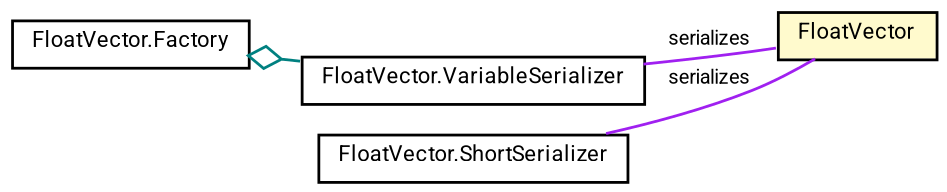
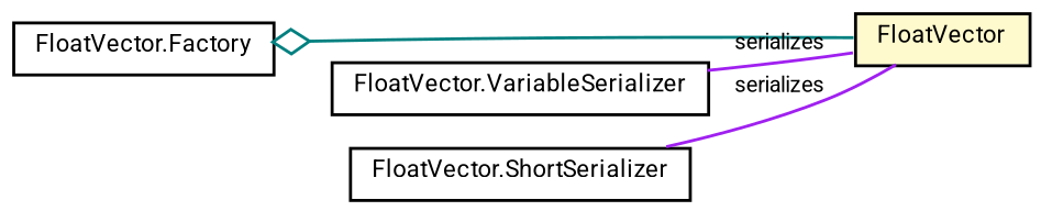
  digraph {
    nodesep=0.15
    rankdir=LR
    ranksep=0.25
    node [fontcolor=black fontname=Roboto fontsize=8 margin=0 shape=plaintext]
    edge [arrowhead=none color=purple fontname=Roboto fontsize=7 labelfontname=Roboto labelfontsize=7 weight=2]
    n1 [height=0 label=<<table title="de.lmu.ifi.dbs.elki.data.FloatVector" border="0" cellborder="1" cellspacing="0" cellpadding="2" bgcolor="lemonChiffon" href="FloatVector.html" target="_parent"> 		<tr><td><table border="0" cellspacing="0" cellpadding="1"> 		<tr><td align="center" balign="center"> <font face="Roboto">FloatVector</font> </td></tr> 		</table></td></tr> 		</table>> width=0]
    n2 [height=0 label=<<table title="de.lmu.ifi.dbs.elki.data.FloatVector.Factory" border="0" cellborder="1" cellspacing="0" cellpadding="2" href="FloatVector.Factory.html" target="_parent"> 		<tr><td><table border="0" cellspacing="0" cellpadding="1"> 		<tr><td align="center" balign="center"> <font face="Roboto">FloatVector.Factory</font> </td></tr> 		</table></td></tr> 		</table>> width=0]
    n3 [height=0 label=<<table title="de.lmu.ifi.dbs.elki.data.FloatVector.ShortSerializer" border="0" cellborder="1" cellspacing="0" cellpadding="2" href="FloatVector.ShortSerializer.html" target="_parent"> 		<tr><td><table border="0" cellspacing="0" cellpadding="1"> 		<tr><td align="center" balign="center"> <font face="Roboto">FloatVector.ShortSerializer</font> </td></tr> 		</table></td></tr> 		</table>> width=0]
    n4 [height=0 label=<<table title="de.lmu.ifi.dbs.elki.data.FloatVector.VariableSerializer" border="0" cellborder="1" cellspacing="0" cellpadding="2" href="FloatVector.VariableSerializer.html" target="_parent"> 		<tr><td><table border="0" cellspacing="0" cellpadding="1"> 		<tr><td align="center" balign="center"> <font face="Roboto">FloatVector.VariableSerializer</font> </td></tr> 		</table></td></tr> 		</table>> width=0]
-   n2 -> n4 [arrowtail=ediamond color=teal dir=back weight=4]
+   n2 -> n1 [arrowtail=ediamond color=teal dir=back weight=4]
    n3 -> n1 [label=serializes]
    n4 -> n1 [label=serializes]
  }
